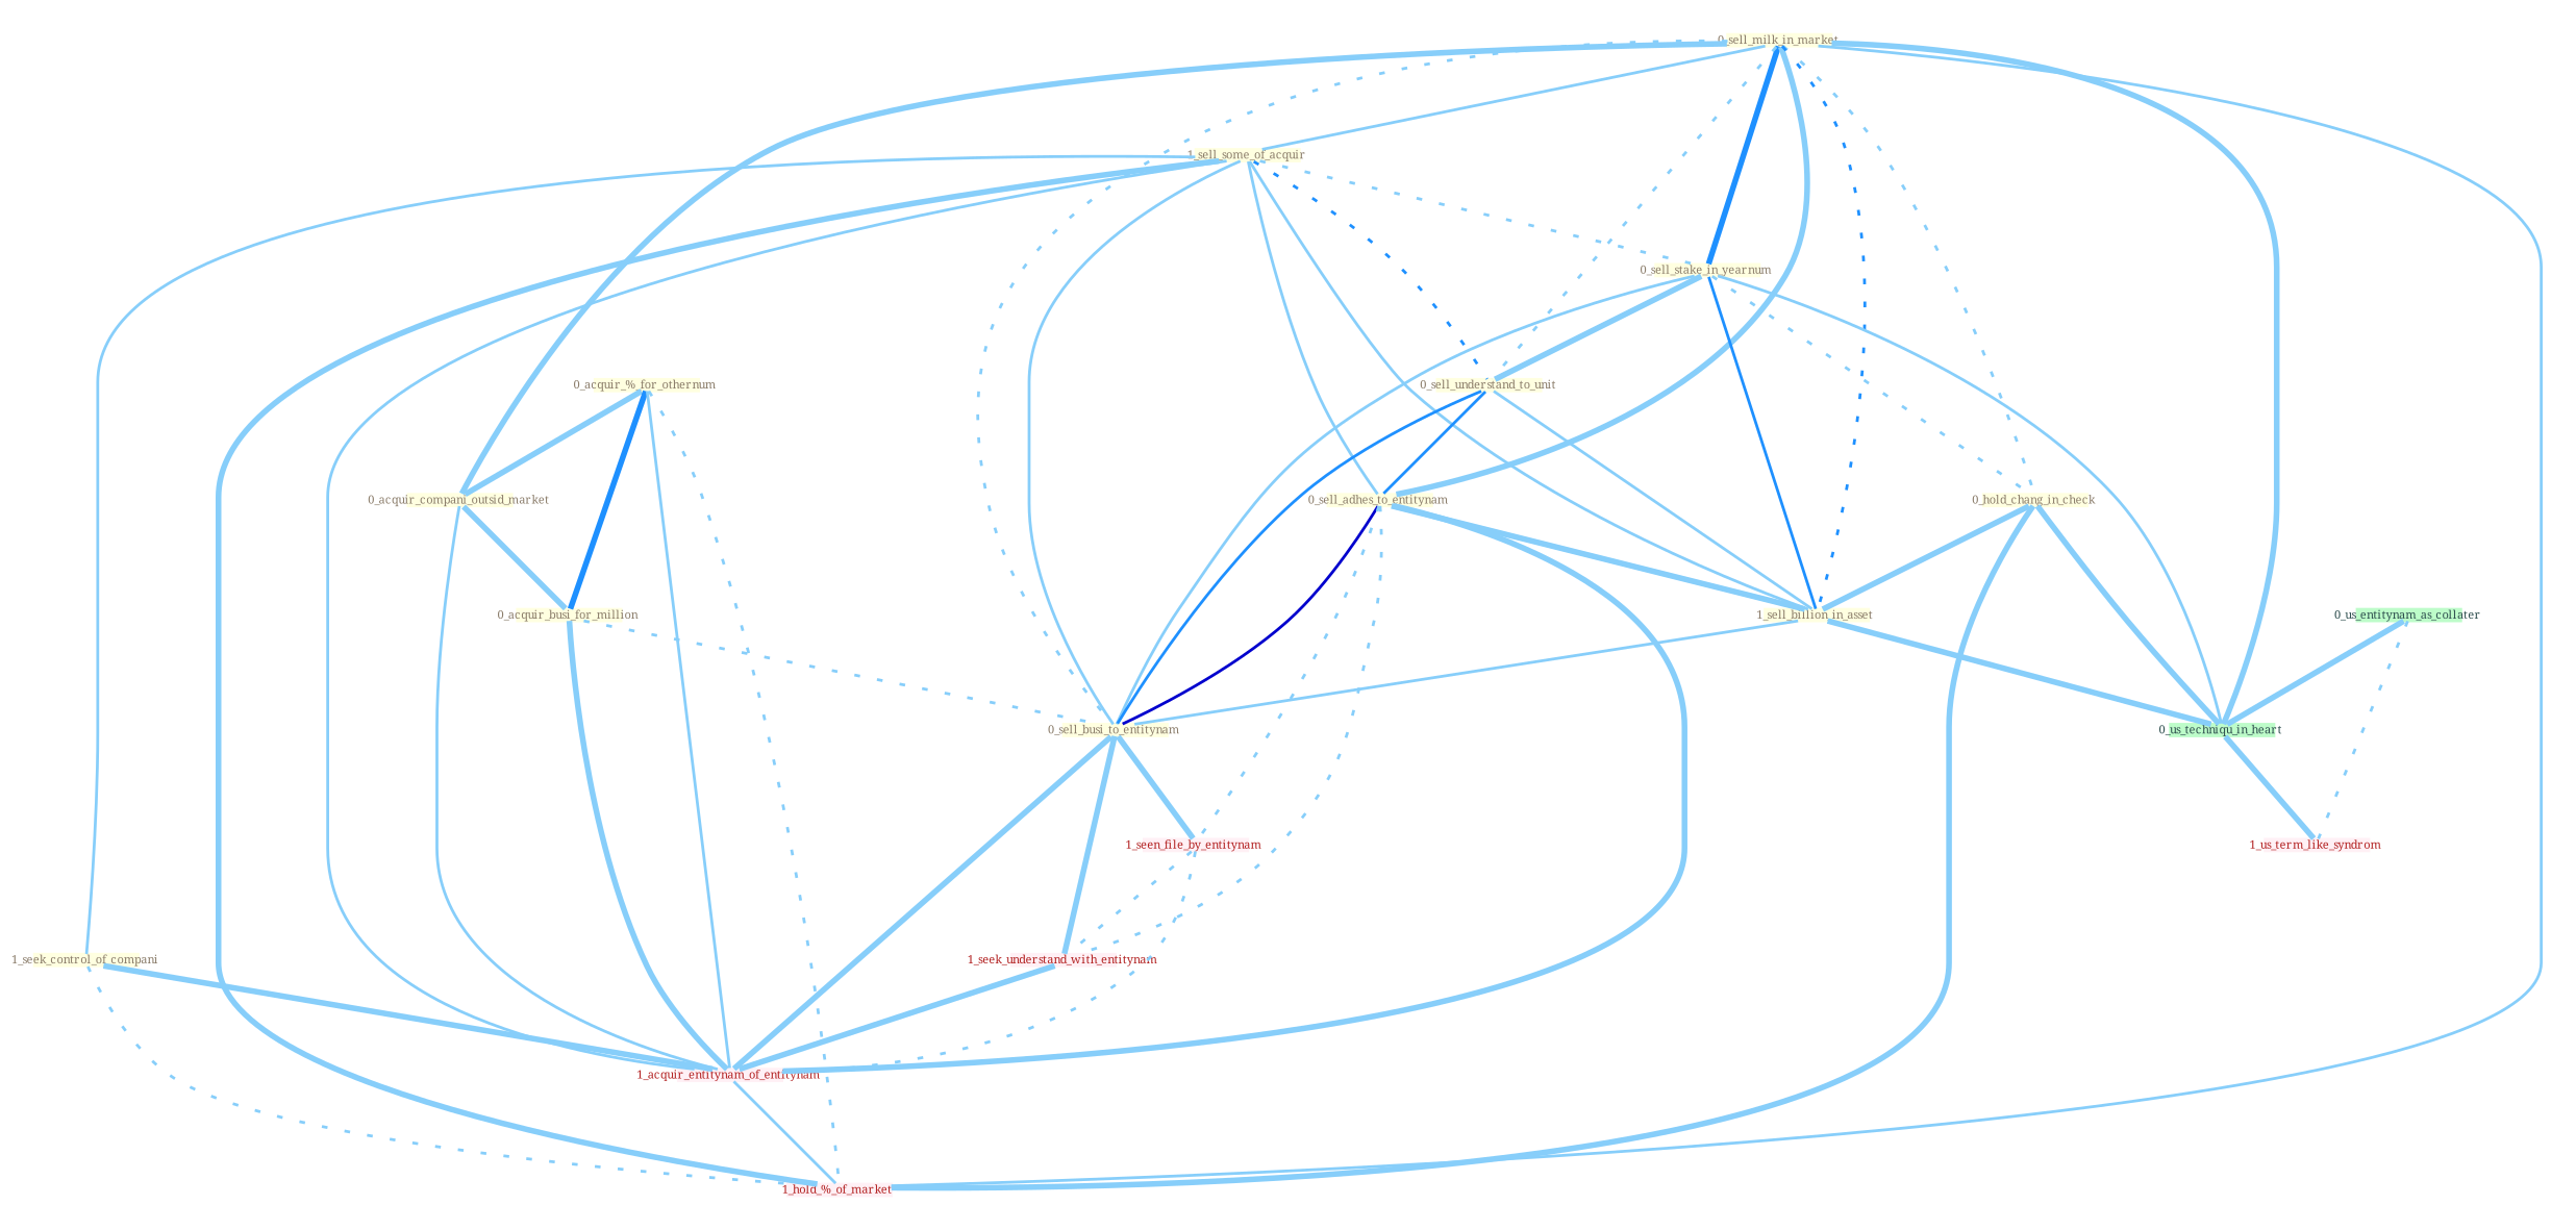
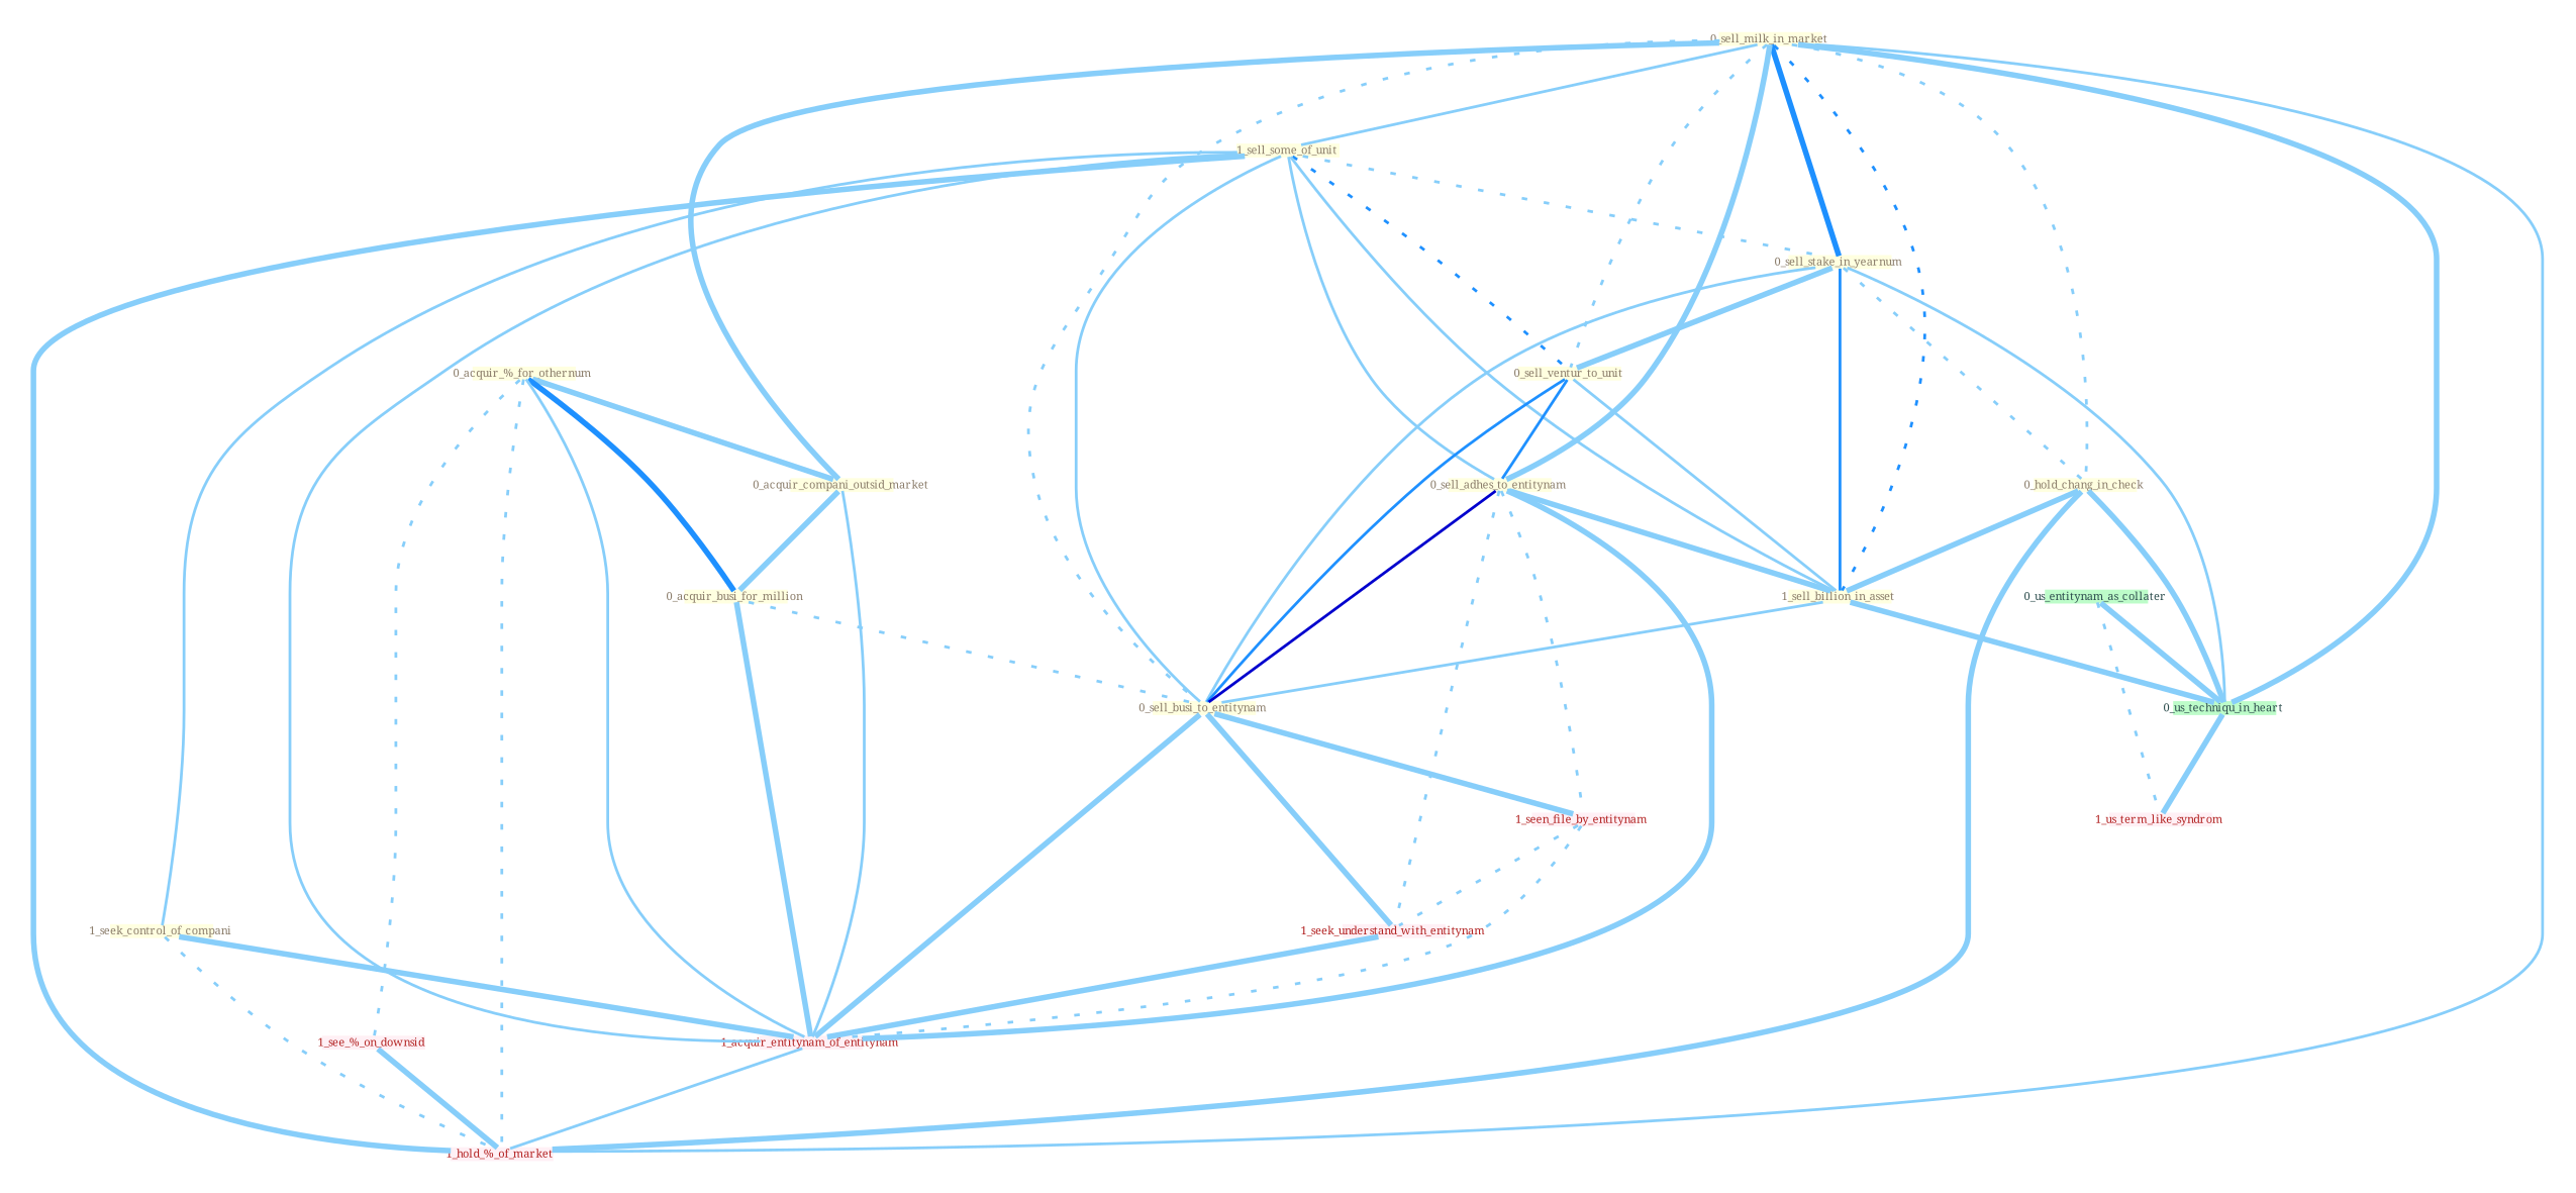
  graph {
    fontname="Noto Serif"
    node [color="#ffffe0" fixedsize=true fontcolor="#8b7d6b" fontname="Noto Serif" fontsize=4 shape=polygon style=filled]
    edge [color="#87cefa" fontname="Noto Serif" style=bold w=1]
    "0_sell_milk_in_market " [height=.06 width=.5]
    "0_acquir_%_for_othernum " [height=.06 width=.5]
-   "1_sell_some_of_unit " [height=.06 width=.5 label="1_sell_some_of_acquir"]
+   "1_sell_some_of_unit " [height=.06 width=.5]
    "0_sell_stake_in_yearnum " [height=.06 width=.5]
    "0_acquir_compani_outsid_market " [height=.06 width=.5]
    "0_hold_chang_in_check " [height=.06 width=.5]
-   "0_sell_ventur_to_unit " [height=.06 width=.5 label="0_sell_understand_to_unit"]
+   "0_sell_ventur_to_unit " [height=.06 width=.5]
    "0_sell_adhes_to_entitynam " [height=.06 width=.5]
    "1_sell_billion_in_asset " [height=.06 width=.5]
    "1_seek_control_of_compani " [height=.06 width=.5]
    "0_acquir_busi_for_million " [height=.06 width=.5]
    "0_sell_busi_to_entitynam " [height=.06 width=.5]
    "1_seen_file_by_entitynam " [color="#fff0f5" fontcolor="#b22222" height=.06 width=.5]
    "1_seek_understand_with_entitynam " [color="#fff0f5" fontcolor="#b22222" height=.06 width=.5]
    "1_acquir_entitynam_of_entitynam " [color="#fff0f5" fontcolor="#b22222" height=.06 width=.5]
+   "1_see_%_on_downsid " [color="#fff0f5" fontcolor="#b22222" height=.06 width=.5]
    "1_us_term_like_syndrom " [color="#fff0f5" fontcolor="#b22222" height=.06 width=.5]
    "1_hold_%_of_market " [color="#fff0f5" fontcolor="#b22222" height=.06 width=.5]
    "0_us_techniqu_in_heart " [color="#BDFCC9" fontcolor="#2f4f4f" height=.06 width=.5]
    n20 [color="#BDFCC9" fontcolor="#2f4f4f" height=.06 label="0_us_entitynam_as_collater" width=.5]
    subgraph sub_1 {
      "0_sell_milk_in_market "
      "0_acquir_%_for_othernum "
      "1_sell_some_of_unit "
      "0_sell_stake_in_yearnum "
      "0_acquir_compani_outsid_market "
      "0_hold_chang_in_check "
      "0_sell_ventur_to_unit "
      "0_sell_adhes_to_entitynam "
      "1_sell_billion_in_asset "
      "1_seek_control_of_compani "
      "0_acquir_busi_for_million "
      "0_sell_busi_to_entitynam "
    }
    subgraph sub_2 {
      "1_seen_file_by_entitynam "
      "1_seek_understand_with_entitynam "
      "1_acquir_entitynam_of_entitynam "
+     "1_see_%_on_downsid "
      "1_us_term_like_syndrom "
      "1_hold_%_of_market "
    }
    "0_sell_milk_in_market " -- "1_sell_some_of_unit " [style=solid]
    "0_sell_milk_in_market " -- "0_sell_stake_in_yearnum " [color="#1e90ff" w=2]
    "0_sell_milk_in_market " -- "0_acquir_compani_outsid_market "
    "0_sell_milk_in_market " -- "0_hold_chang_in_check " [style=dotted]
    "0_sell_milk_in_market " -- "0_sell_ventur_to_unit " [style=dotted]
    "0_sell_milk_in_market " -- "0_sell_adhes_to_entitynam "
    "0_sell_milk_in_market " -- "1_sell_billion_in_asset " [color="#1e90ff" style=dotted w=2]
    "0_sell_milk_in_market " -- "0_sell_busi_to_entitynam " [style=dotted]
    "0_sell_milk_in_market " -- "1_hold_%_of_market " [style=solid]
    "0_sell_milk_in_market " -- "0_us_techniqu_in_heart "
    "0_acquir_%_for_othernum " -- "0_acquir_compani_outsid_market "
    "0_acquir_%_for_othernum " -- "0_acquir_busi_for_million " [color="#1e90ff" w=2]
    "0_acquir_%_for_othernum " -- "1_acquir_entitynam_of_entitynam " [style=solid]
+   "0_acquir_%_for_othernum " -- "1_see_%_on_downsid " [style=dotted]
    "0_acquir_%_for_othernum " -- "1_hold_%_of_market " [style=dotted]
    "1_sell_some_of_unit " -- "0_sell_stake_in_yearnum " [style=dotted]
    "1_sell_some_of_unit " -- "0_sell_ventur_to_unit " [color="#1e90ff" style=dotted w=2]
    "1_sell_some_of_unit " -- "0_sell_adhes_to_entitynam " [style=solid]
    "1_sell_some_of_unit " -- "1_sell_billion_in_asset " [style=solid]
    "1_sell_some_of_unit " -- "1_seek_control_of_compani " [style=solid]
    "1_sell_some_of_unit " -- "0_sell_busi_to_entitynam " [style=solid]
    "1_sell_some_of_unit " -- "1_acquir_entitynam_of_entitynam " [style=solid]
    "1_sell_some_of_unit " -- "1_hold_%_of_market "
    "0_sell_stake_in_yearnum " -- "0_hold_chang_in_check " [style=dotted]
    "0_sell_stake_in_yearnum " -- "0_sell_ventur_to_unit "
    "0_sell_stake_in_yearnum " -- "1_sell_billion_in_asset " [color="#1e90ff" style=solid w=2]
    "0_sell_stake_in_yearnum " -- "0_sell_busi_to_entitynam " [style=solid]
    "0_sell_stake_in_yearnum " -- "0_us_techniqu_in_heart " [style=solid]
    "0_acquir_compani_outsid_market " -- "0_acquir_busi_for_million "
    "0_acquir_compani_outsid_market " -- "1_acquir_entitynam_of_entitynam " [style=solid]
    "0_hold_chang_in_check " -- "1_sell_billion_in_asset "
    "0_hold_chang_in_check " -- "1_hold_%_of_market "
    "0_hold_chang_in_check " -- "0_us_techniqu_in_heart "
    "0_sell_ventur_to_unit " -- "0_sell_adhes_to_entitynam " [color="#1e90ff" style=solid w=2]
    "0_sell_ventur_to_unit " -- "1_sell_billion_in_asset " [style=solid]
    "0_sell_ventur_to_unit " -- "0_sell_busi_to_entitynam " [color="#1e90ff" style=solid w=2]
    "0_sell_adhes_to_entitynam " -- "1_sell_billion_in_asset "
    "0_sell_adhes_to_entitynam " -- "0_sell_busi_to_entitynam " [color="#0000cd" style=solid w=3]
    "0_sell_adhes_to_entitynam " -- "1_seen_file_by_entitynam " [style=dotted]
    "0_sell_adhes_to_entitynam " -- "1_seek_understand_with_entitynam " [style=dotted]
    "0_sell_adhes_to_entitynam " -- "1_acquir_entitynam_of_entitynam "
    "1_sell_billion_in_asset " -- "0_sell_busi_to_entitynam " [style=solid]
    "1_sell_billion_in_asset " -- "0_us_techniqu_in_heart "
    "1_seek_control_of_compani " -- "1_acquir_entitynam_of_entitynam "
    "1_seek_control_of_compani " -- "1_hold_%_of_market " [style=dotted]
    "0_acquir_busi_for_million " -- "0_sell_busi_to_entitynam " [style=dotted]
    "0_acquir_busi_for_million " -- "1_acquir_entitynam_of_entitynam "
    "0_sell_busi_to_entitynam " -- "1_seen_file_by_entitynam "
    "0_sell_busi_to_entitynam " -- "1_seek_understand_with_entitynam "
    "0_sell_busi_to_entitynam " -- "1_acquir_entitynam_of_entitynam "
    "1_seen_file_by_entitynam " -- "1_seek_understand_with_entitynam " [style=dotted]
    "1_seen_file_by_entitynam " -- "1_acquir_entitynam_of_entitynam " [style=dotted]
    "1_seek_understand_with_entitynam " -- "1_acquir_entitynam_of_entitynam "
    "1_acquir_entitynam_of_entitynam " -- "1_hold_%_of_market " [style=solid]
+   "1_see_%_on_downsid " -- "1_hold_%_of_market "
    "0_us_techniqu_in_heart " -- "1_us_term_like_syndrom "
    n20 -- "1_us_term_like_syndrom " [style=dotted]
    n20 -- "0_us_techniqu_in_heart "
  }
